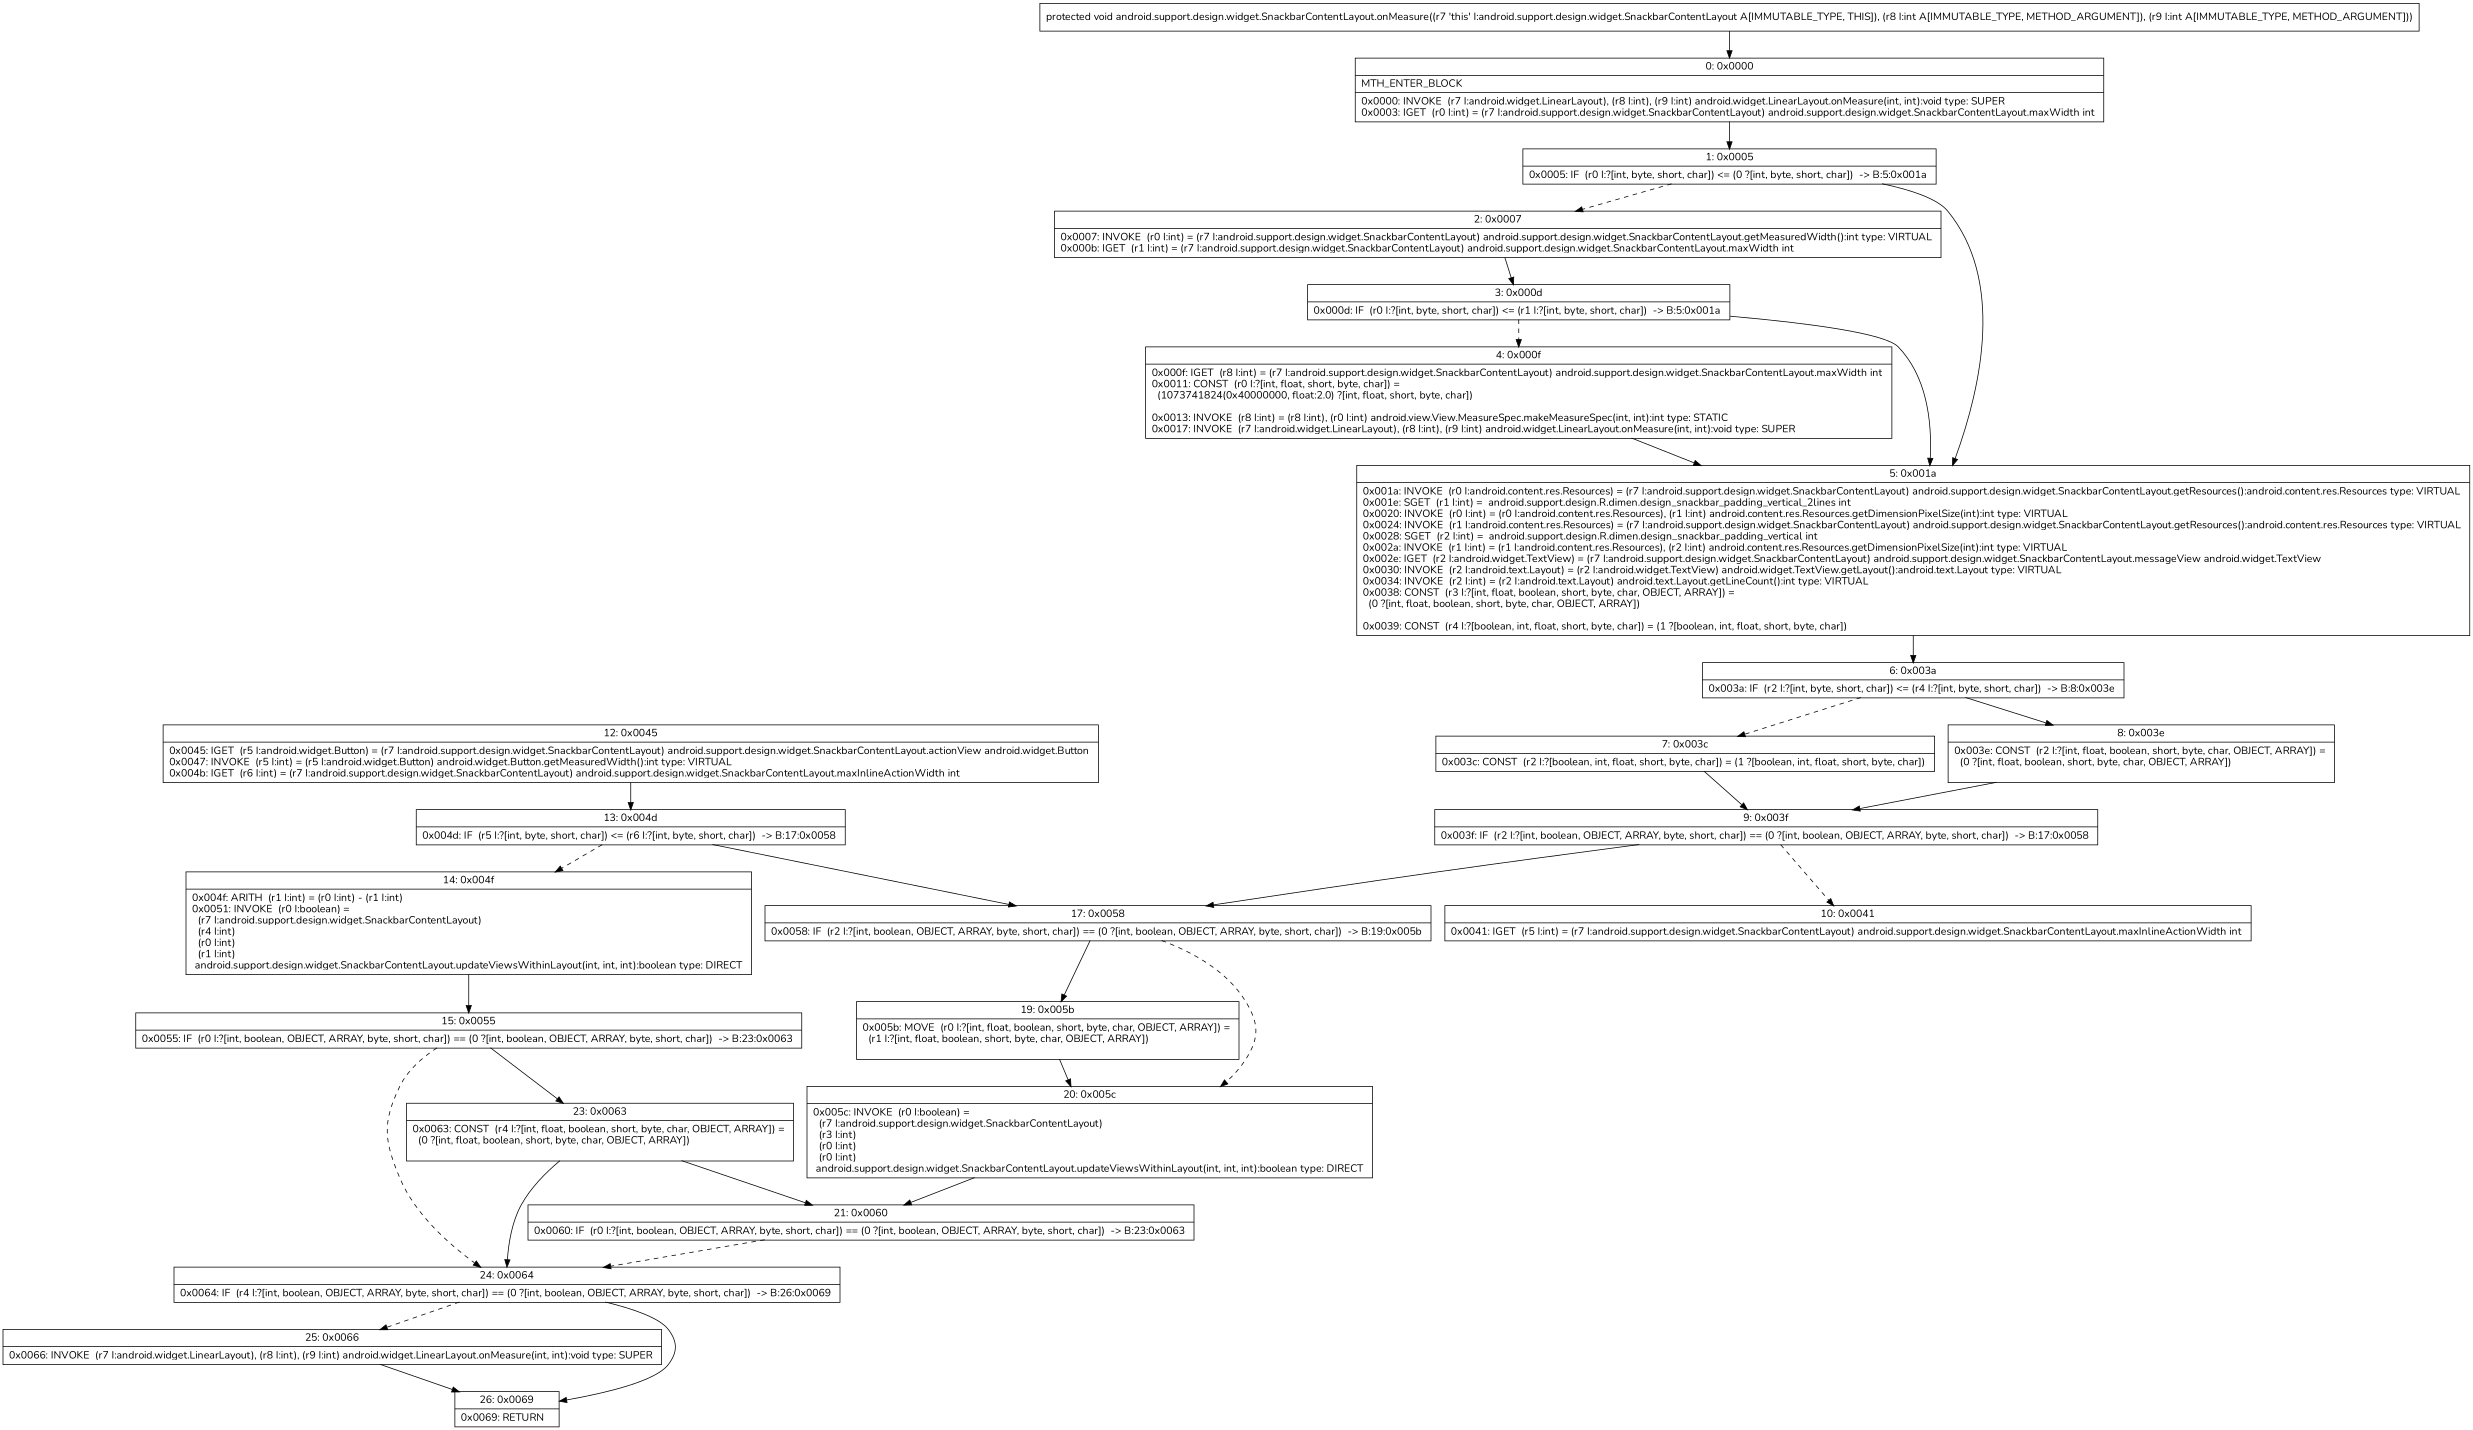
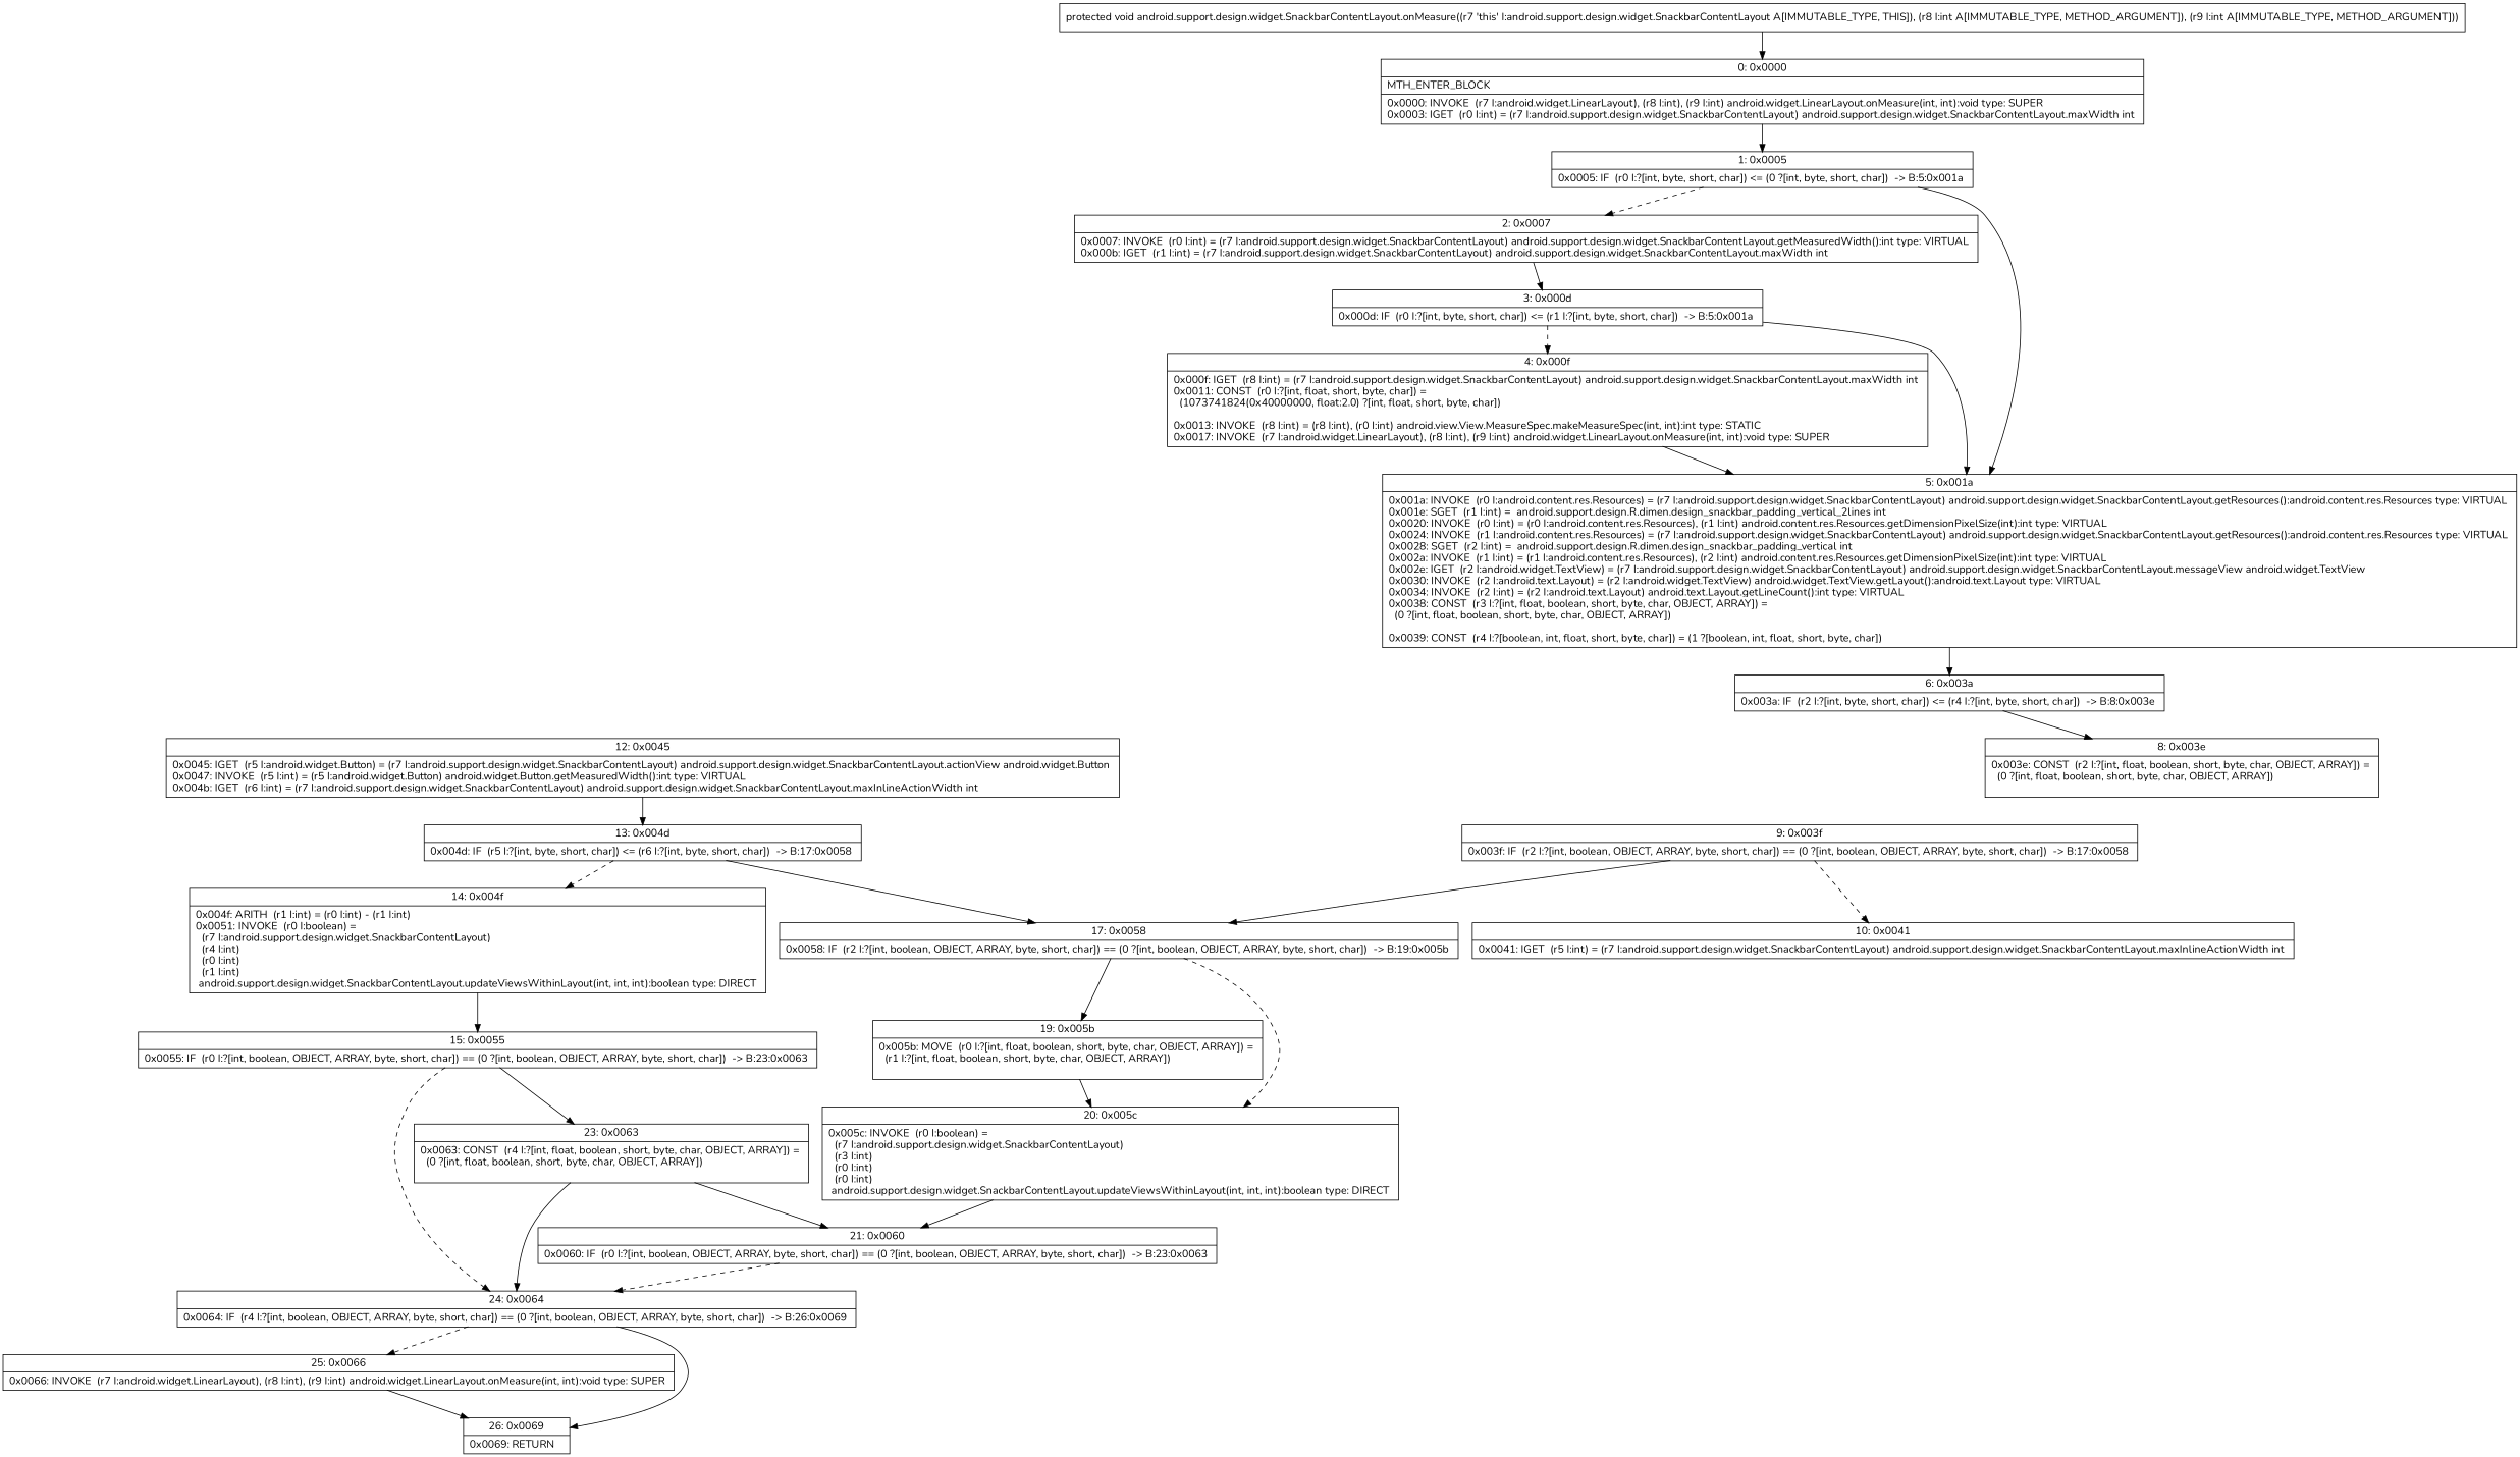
  digraph {
    fontname=Nunito
    node [fontname=Nunito shape=record]
    edge [fontname=Nunito]
    n1 [label="{0\:\ 0x0000|MTH_ENTER_BLOCK\l|0x0000: INVOKE  (r7 I:android.widget.LinearLayout), (r8 I:int), (r9 I:int) android.widget.LinearLayout.onMeasure(int, int):void type: SUPER \l0x0003: IGET  (r0 I:int) = (r7 I:android.support.design.widget.SnackbarContentLayout) android.support.design.widget.SnackbarContentLayout.maxWidth int \l}"]
    n2 [label="{1\:\ 0x0005|0x0005: IF  (r0 I:?[int, byte, short, char]) \<= (0 ?[int, byte, short, char])  \-\> B:5:0x001a \l}"]
    n3 [label="{2\:\ 0x0007|0x0007: INVOKE  (r0 I:int) = (r7 I:android.support.design.widget.SnackbarContentLayout) android.support.design.widget.SnackbarContentLayout.getMeasuredWidth():int type: VIRTUAL \l0x000b: IGET  (r1 I:int) = (r7 I:android.support.design.widget.SnackbarContentLayout) android.support.design.widget.SnackbarContentLayout.maxWidth int \l}"]
    n4 [label="{5\:\ 0x001a|0x001a: INVOKE  (r0 I:android.content.res.Resources) = (r7 I:android.support.design.widget.SnackbarContentLayout) android.support.design.widget.SnackbarContentLayout.getResources():android.content.res.Resources type: VIRTUAL \l0x001e: SGET  (r1 I:int) =  android.support.design.R.dimen.design_snackbar_padding_vertical_2lines int \l0x0020: INVOKE  (r0 I:int) = (r0 I:android.content.res.Resources), (r1 I:int) android.content.res.Resources.getDimensionPixelSize(int):int type: VIRTUAL \l0x0024: INVOKE  (r1 I:android.content.res.Resources) = (r7 I:android.support.design.widget.SnackbarContentLayout) android.support.design.widget.SnackbarContentLayout.getResources():android.content.res.Resources type: VIRTUAL \l0x0028: SGET  (r2 I:int) =  android.support.design.R.dimen.design_snackbar_padding_vertical int \l0x002a: INVOKE  (r1 I:int) = (r1 I:android.content.res.Resources), (r2 I:int) android.content.res.Resources.getDimensionPixelSize(int):int type: VIRTUAL \l0x002e: IGET  (r2 I:android.widget.TextView) = (r7 I:android.support.design.widget.SnackbarContentLayout) android.support.design.widget.SnackbarContentLayout.messageView android.widget.TextView \l0x0030: INVOKE  (r2 I:android.text.Layout) = (r2 I:android.widget.TextView) android.widget.TextView.getLayout():android.text.Layout type: VIRTUAL \l0x0034: INVOKE  (r2 I:int) = (r2 I:android.text.Layout) android.text.Layout.getLineCount():int type: VIRTUAL \l0x0038: CONST  (r3 I:?[int, float, boolean, short, byte, char, OBJECT, ARRAY]) = \l  (0 ?[int, float, boolean, short, byte, char, OBJECT, ARRAY])\l \l0x0039: CONST  (r4 I:?[boolean, int, float, short, byte, char]) = (1 ?[boolean, int, float, short, byte, char]) \l}"]
    n5 [label="{3\:\ 0x000d|0x000d: IF  (r0 I:?[int, byte, short, char]) \<= (r1 I:?[int, byte, short, char])  \-\> B:5:0x001a \l}"]
    n6 [label="{6\:\ 0x003a|0x003a: IF  (r2 I:?[int, byte, short, char]) \<= (r4 I:?[int, byte, short, char])  \-\> B:8:0x003e \l}"]
    n7 [label="{4\:\ 0x000f|0x000f: IGET  (r8 I:int) = (r7 I:android.support.design.widget.SnackbarContentLayout) android.support.design.widget.SnackbarContentLayout.maxWidth int \l0x0011: CONST  (r0 I:?[int, float, short, byte, char]) = \l  (1073741824(0x40000000, float:2.0) ?[int, float, short, byte, char])\l \l0x0013: INVOKE  (r8 I:int) = (r8 I:int), (r0 I:int) android.view.View.MeasureSpec.makeMeasureSpec(int, int):int type: STATIC \l0x0017: INVOKE  (r7 I:android.widget.LinearLayout), (r8 I:int), (r9 I:int) android.widget.LinearLayout.onMeasure(int, int):void type: SUPER \l}"]
-   n8 [label="{7\:\ 0x003c|0x003c: CONST  (r2 I:?[boolean, int, float, short, byte, char]) = (1 ?[boolean, int, float, short, byte, char]) \l}"]
    n9 [label="{8\:\ 0x003e|0x003e: CONST  (r2 I:?[int, float, boolean, short, byte, char, OBJECT, ARRAY]) = \l  (0 ?[int, float, boolean, short, byte, char, OBJECT, ARRAY])\l \l}"]
    n10 [label="{9\:\ 0x003f|0x003f: IF  (r2 I:?[int, boolean, OBJECT, ARRAY, byte, short, char]) == (0 ?[int, boolean, OBJECT, ARRAY, byte, short, char])  \-\> B:17:0x0058 \l}"]
    n11 [label="{10\:\ 0x0041|0x0041: IGET  (r5 I:int) = (r7 I:android.support.design.widget.SnackbarContentLayout) android.support.design.widget.SnackbarContentLayout.maxInlineActionWidth int \l}"]
    n12 [label="{17\:\ 0x0058|0x0058: IF  (r2 I:?[int, boolean, OBJECT, ARRAY, byte, short, char]) == (0 ?[int, boolean, OBJECT, ARRAY, byte, short, char])  \-\> B:19:0x005b \l}"]
    n13 [label="{19\:\ 0x005b|0x005b: MOVE  (r0 I:?[int, float, boolean, short, byte, char, OBJECT, ARRAY]) = \l  (r1 I:?[int, float, boolean, short, byte, char, OBJECT, ARRAY])\l \l}"]
    n14 [label="{20\:\ 0x005c|0x005c: INVOKE  (r0 I:boolean) = \l  (r7 I:android.support.design.widget.SnackbarContentLayout)\l  (r3 I:int)\l  (r0 I:int)\l  (r0 I:int)\l android.support.design.widget.SnackbarContentLayout.updateViewsWithinLayout(int, int, int):boolean type: DIRECT \l}"]
    n15 [label="{12\:\ 0x0045|0x0045: IGET  (r5 I:android.widget.Button) = (r7 I:android.support.design.widget.SnackbarContentLayout) android.support.design.widget.SnackbarContentLayout.actionView android.widget.Button \l0x0047: INVOKE  (r5 I:int) = (r5 I:android.widget.Button) android.widget.Button.getMeasuredWidth():int type: VIRTUAL \l0x004b: IGET  (r6 I:int) = (r7 I:android.support.design.widget.SnackbarContentLayout) android.support.design.widget.SnackbarContentLayout.maxInlineActionWidth int \l}"]
    n16 [label="{13\:\ 0x004d|0x004d: IF  (r5 I:?[int, byte, short, char]) \<= (r6 I:?[int, byte, short, char])  \-\> B:17:0x0058 \l}"]
    n17 [label="{14\:\ 0x004f|0x004f: ARITH  (r1 I:int) = (r0 I:int) \- (r1 I:int) \l0x0051: INVOKE  (r0 I:boolean) = \l  (r7 I:android.support.design.widget.SnackbarContentLayout)\l  (r4 I:int)\l  (r0 I:int)\l  (r1 I:int)\l android.support.design.widget.SnackbarContentLayout.updateViewsWithinLayout(int, int, int):boolean type: DIRECT \l}"]
    n18 [label="{15\:\ 0x0055|0x0055: IF  (r0 I:?[int, boolean, OBJECT, ARRAY, byte, short, char]) == (0 ?[int, boolean, OBJECT, ARRAY, byte, short, char])  \-\> B:23:0x0063 \l}"]
    n19 [label="{23\:\ 0x0063|0x0063: CONST  (r4 I:?[int, float, boolean, short, byte, char, OBJECT, ARRAY]) = \l  (0 ?[int, float, boolean, short, byte, char, OBJECT, ARRAY])\l \l}"]
    n20 [label="{24\:\ 0x0064|0x0064: IF  (r4 I:?[int, boolean, OBJECT, ARRAY, byte, short, char]) == (0 ?[int, boolean, OBJECT, ARRAY, byte, short, char])  \-\> B:26:0x0069 \l}"]
    n21 [label="{21\:\ 0x0060|0x0060: IF  (r0 I:?[int, boolean, OBJECT, ARRAY, byte, short, char]) == (0 ?[int, boolean, OBJECT, ARRAY, byte, short, char])  \-\> B:23:0x0063 \l}"]
    n22 [label="{25\:\ 0x0066|0x0066: INVOKE  (r7 I:android.widget.LinearLayout), (r8 I:int), (r9 I:int) android.widget.LinearLayout.onMeasure(int, int):void type: SUPER \l}"]
    n23 [label="{26\:\ 0x0069|0x0069: RETURN   \l}"]
    n24 [label="{protected void android.support.design.widget.SnackbarContentLayout.onMeasure((r7 'this' I:android.support.design.widget.SnackbarContentLayout A[IMMUTABLE_TYPE, THIS]), (r8 I:int A[IMMUTABLE_TYPE, METHOD_ARGUMENT]), (r9 I:int A[IMMUTABLE_TYPE, METHOD_ARGUMENT])) }"]
    n1 -> n2
    n2 -> n3 [style=dashed]
    n2 -> n4
    n3 -> n5
    n4 -> n6
    n5 -> n4
    n5 -> n7 [style=dashed]
-   n6 -> n8 [style=dashed]
    n6 -> n9
    n7 -> n4
-   n8 -> n10
-   n9 -> n10
    n10 -> n11 [style=dashed]
    n10 -> n12
    n12 -> n13
    n12 -> n14 [style=dashed]
    n13 -> n14
    n14 -> n21
    n15 -> n16
    n16 -> n12
    n16 -> n17 [style=dashed]
    n17 -> n18
    n18 -> n19
    n18 -> n20 [style=dashed]
    n19 -> n20
    n19 -> n21
    n20 -> n22 [style=dashed]
    n20 -> n23
    n21 -> n20 [style=dashed]
    n22 -> n23
    n24 -> n1
  }
